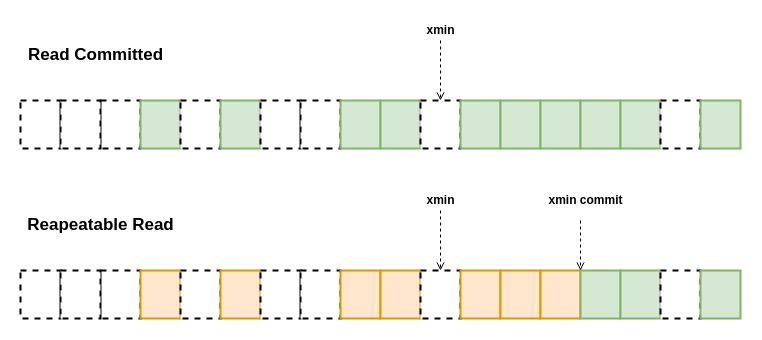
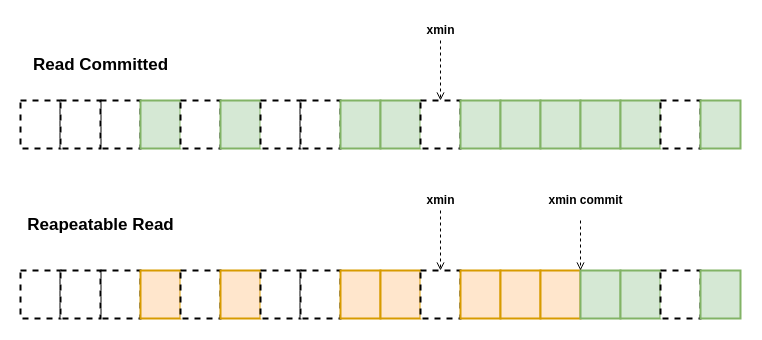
  <mxCell id="0" />
  <mxCell id="1" parent="0" />
  <mxCell id="2" value="" style="rounded=0;whiteSpace=wrap;html=1;strokeWidth=2;fontSize=17;dashed=1;" vertex="1" parent="1"><mxGeometry x="100" y="100" width="40" height="48" as="geometry" /></mxCell>
  <mxCell id="3" value="" style="rounded=0;whiteSpace=wrap;html=1;strokeWidth=2;fontSize=17;fillColor=#d5e8d4;strokeColor=#82b366;" vertex="1" parent="1"><mxGeometry x="140" y="100" width="40" height="48" as="geometry" /></mxCell>
  <mxCell id="4" value="" style="rounded=0;whiteSpace=wrap;html=1;strokeWidth=2;fontSize=17;dashed=1;" vertex="1" parent="1"><mxGeometry x="180" y="100" width="40" height="48" as="geometry" /></mxCell>
  <mxCell id="5" value="" style="rounded=0;whiteSpace=wrap;html=1;strokeWidth=2;fontSize=17;fillColor=#d5e8d4;strokeColor=#82b366;" vertex="1" parent="1"><mxGeometry x="220" y="100" width="40" height="48" as="geometry" /></mxCell>
  <mxCell id="6" value="" style="rounded=0;whiteSpace=wrap;html=1;strokeWidth=2;fontSize=17;dashed=1;" vertex="1" parent="1"><mxGeometry x="260" y="100" width="40" height="48" as="geometry" /></mxCell>
  <mxCell id="7" value="" style="rounded=0;whiteSpace=wrap;html=1;strokeWidth=2;fontSize=17;dashed=1;" vertex="1" parent="1"><mxGeometry x="300" y="100" width="40" height="48" as="geometry" /></mxCell>
  <mxCell id="8" value="" style="rounded=0;whiteSpace=wrap;html=1;strokeWidth=2;fontSize=17;fillColor=#d5e8d4;strokeColor=#82b366;" vertex="1" parent="1"><mxGeometry x="340" y="100" width="40" height="48" as="geometry" /></mxCell>
  <mxCell id="9" value="" style="rounded=0;whiteSpace=wrap;html=1;strokeWidth=2;fontSize=17;fillColor=#d5e8d4;strokeColor=#82b366;" vertex="1" parent="1"><mxGeometry x="380" y="100" width="40" height="48" as="geometry" /></mxCell>
  <mxCell id="10" value="" style="rounded=0;whiteSpace=wrap;html=1;strokeWidth=2;fontSize=17;dashed=1;" vertex="1" parent="1"><mxGeometry x="420" y="100" width="40" height="48" as="geometry" /></mxCell>
  <mxCell id="11" value="" style="rounded=0;whiteSpace=wrap;html=1;strokeWidth=2;fontSize=17;fillColor=#d5e8d4;strokeColor=#82b366;" vertex="1" parent="1"><mxGeometry x="460" y="100" width="40" height="48" as="geometry" /></mxCell>
  <mxCell id="12" value="" style="rounded=0;whiteSpace=wrap;html=1;strokeWidth=2;fontSize=17;fillColor=#d5e8d4;strokeColor=#82b366;" vertex="1" parent="1"><mxGeometry x="500" y="100" width="40" height="48" as="geometry" /></mxCell>
  <mxCell id="13" value="" style="rounded=0;whiteSpace=wrap;html=1;strokeWidth=2;fontSize=17;fillColor=#d5e8d4;strokeColor=#82b366;" vertex="1" parent="1"><mxGeometry x="540" y="100" width="40" height="48" as="geometry" /></mxCell>
  <mxCell id="14" value="" style="rounded=0;whiteSpace=wrap;html=1;strokeWidth=2;fontSize=17;fillColor=#d5e8d4;strokeColor=#82b366;" vertex="1" parent="1"><mxGeometry x="580" y="100" width="40" height="48" as="geometry" /></mxCell>
  <mxCell id="15" value="" style="rounded=0;whiteSpace=wrap;html=1;strokeWidth=2;fontSize=17;fillColor=#d5e8d4;strokeColor=#82b366;" vertex="1" parent="1"><mxGeometry x="620" y="100" width="40" height="48" as="geometry" /></mxCell>
  <mxCell id="16" value="" style="rounded=0;whiteSpace=wrap;html=1;strokeWidth=2;fontSize=17;dashed=1;" vertex="1" parent="1"><mxGeometry x="660" y="100" width="40" height="48" as="geometry" /></mxCell>
  <mxCell id="17" value="" style="rounded=0;whiteSpace=wrap;html=1;strokeWidth=2;fontSize=17;fillColor=#d5e8d4;strokeColor=#82b366;" vertex="1" parent="1"><mxGeometry x="700" y="100" width="40" height="48" as="geometry" /></mxCell>
  <mxCell id="18" value="" style="rounded=0;whiteSpace=wrap;html=1;strokeWidth=2;fontSize=17;dashed=1;" vertex="1" parent="1"><mxGeometry x="20" y="100" width="40" height="48" as="geometry" /></mxCell>
  <mxCell id="19" value="" style="rounded=0;whiteSpace=wrap;html=1;strokeWidth=2;fontSize=17;dashed=1;" vertex="1" parent="1"><mxGeometry x="60" y="100" width="40" height="48" as="geometry" /></mxCell>
  <mxCell id="20" value="" style="edgeStyle=orthogonalEdgeStyle;rounded=0;orthogonalLoop=1;jettySize=auto;html=1;dashed=1;endArrow=open;endFill=0;entryX=0.5;entryY=0;entryDx=0;entryDy=0;" edge="1" parent="1" source="21" target="10"><mxGeometry relative="1" as="geometry" /></mxCell>
  <mxCell id="21" value="xmin" style="text;html=1;align=center;verticalAlign=middle;resizable=0;points=[];autosize=1;strokeColor=none;fontStyle=1" vertex="1" parent="1"><mxGeometry x="420" y="20" width="40" height="20" as="geometry" /></mxCell>
  <mxCell id="22" value="" style="rounded=0;whiteSpace=wrap;html=1;strokeWidth=2;fontSize=17;dashed=1;" vertex="1" parent="1"><mxGeometry x="100" y="270" width="40" height="48" as="geometry" /></mxCell>
  <mxCell id="23" value="" style="rounded=0;whiteSpace=wrap;html=1;strokeWidth=2;fontSize=17;fillColor=#ffe6cc;strokeColor=#d79b00;" vertex="1" parent="1"><mxGeometry x="140" y="270" width="40" height="48" as="geometry" /></mxCell>
  <mxCell id="24" value="" style="rounded=0;whiteSpace=wrap;html=1;strokeWidth=2;fontSize=17;dashed=1;" vertex="1" parent="1"><mxGeometry x="180" y="270" width="40" height="48" as="geometry" /></mxCell>
  <mxCell id="25" value="" style="rounded=0;whiteSpace=wrap;html=1;strokeWidth=2;fontSize=17;fillColor=#ffe6cc;strokeColor=#d79b00;" vertex="1" parent="1"><mxGeometry x="220" y="270" width="40" height="48" as="geometry" /></mxCell>
  <mxCell id="26" value="" style="rounded=0;whiteSpace=wrap;html=1;strokeWidth=2;fontSize=17;dashed=1;" vertex="1" parent="1"><mxGeometry x="260" y="270" width="40" height="48" as="geometry" /></mxCell>
  <mxCell id="27" value="" style="rounded=0;whiteSpace=wrap;html=1;strokeWidth=2;fontSize=17;dashed=1;" vertex="1" parent="1"><mxGeometry x="300" y="270" width="40" height="48" as="geometry" /></mxCell>
  <mxCell id="28" value="" style="rounded=0;whiteSpace=wrap;html=1;strokeWidth=2;fontSize=17;fillColor=#ffe6cc;strokeColor=#d79b00;" vertex="1" parent="1"><mxGeometry x="340" y="270" width="40" height="48" as="geometry" /></mxCell>
  <mxCell id="29" value="" style="rounded=0;whiteSpace=wrap;html=1;strokeWidth=2;fontSize=17;fillColor=#ffe6cc;strokeColor=#d79b00;" vertex="1" parent="1"><mxGeometry x="380" y="270" width="40" height="48" as="geometry" /></mxCell>
  <mxCell id="30" value="" style="rounded=0;whiteSpace=wrap;html=1;strokeWidth=2;fontSize=17;dashed=1;" vertex="1" parent="1"><mxGeometry x="420" y="270" width="40" height="48" as="geometry" /></mxCell>
  <mxCell id="31" value="" style="rounded=0;whiteSpace=wrap;html=1;strokeWidth=2;fontSize=17;fillColor=#ffe6cc;strokeColor=#d79b00;" vertex="1" parent="1"><mxGeometry x="460" y="270" width="40" height="48" as="geometry" /></mxCell>
  <mxCell id="32" value="" style="rounded=0;whiteSpace=wrap;html=1;strokeWidth=2;fontSize=17;fillColor=#ffe6cc;strokeColor=#d79b00;" vertex="1" parent="1"><mxGeometry x="500" y="270" width="40" height="48" as="geometry" /></mxCell>
  <mxCell id="33" value="" style="rounded=0;whiteSpace=wrap;html=1;strokeWidth=2;fontSize=17;fillColor=#ffe6cc;strokeColor=#d79b00;" vertex="1" parent="1"><mxGeometry x="540" y="270" width="40" height="48" as="geometry" /></mxCell>
  <mxCell id="34" value="" style="rounded=0;whiteSpace=wrap;html=1;strokeWidth=2;fontSize=17;fillColor=#d5e8d4;strokeColor=#82b366;" vertex="1" parent="1"><mxGeometry x="580" y="270" width="40" height="48" as="geometry" /></mxCell>
  <mxCell id="35" value="" style="rounded=0;whiteSpace=wrap;html=1;strokeWidth=2;fontSize=17;fillColor=#d5e8d4;strokeColor=#82b366;" vertex="1" parent="1"><mxGeometry x="620" y="270" width="40" height="48" as="geometry" /></mxCell>
  <mxCell id="36" value="" style="rounded=0;whiteSpace=wrap;html=1;strokeWidth=2;fontSize=17;dashed=1;" vertex="1" parent="1"><mxGeometry x="660" y="270" width="40" height="48" as="geometry" /></mxCell>
  <mxCell id="37" value="" style="rounded=0;whiteSpace=wrap;html=1;strokeWidth=2;fontSize=17;fillColor=#d5e8d4;strokeColor=#82b366;" vertex="1" parent="1"><mxGeometry x="700" y="270" width="40" height="48" as="geometry" /></mxCell>
  <mxCell id="38" value="" style="rounded=0;whiteSpace=wrap;html=1;strokeWidth=2;fontSize=17;dashed=1;" vertex="1" parent="1"><mxGeometry x="20" y="270" width="40" height="48" as="geometry" /></mxCell>
  <mxCell id="39" value="" style="rounded=0;whiteSpace=wrap;html=1;strokeWidth=2;fontSize=17;dashed=1;" vertex="1" parent="1"><mxGeometry x="60" y="270" width="40" height="48" as="geometry" /></mxCell>
  <mxCell id="40" value="" style="edgeStyle=orthogonalEdgeStyle;rounded=0;orthogonalLoop=1;jettySize=auto;html=1;dashed=1;endArrow=open;endFill=0;entryX=0.5;entryY=0;entryDx=0;entryDy=0;" edge="1" parent="1" source="41" target="30"><mxGeometry relative="1" as="geometry" /></mxCell>
  <mxCell id="41" value="xmin" style="text;html=1;align=center;verticalAlign=middle;resizable=0;points=[];autosize=1;strokeColor=none;fontStyle=1" vertex="1" parent="1"><mxGeometry x="420" y="190" width="40" height="20" as="geometry" /></mxCell>
  <mxCell id="42" value="" style="endArrow=open;html=1;dashed=1;entryX=0;entryY=0;entryDx=0;entryDy=0;endFill=0;" edge="1" parent="1" target="34"><mxGeometry width="50" height="50" relative="1" as="geometry"><mxPoint x="580" y="220" as="sourcePoint" /><mxPoint x="390" y="210" as="targetPoint" /></mxGeometry></mxCell>
  <mxCell id="43" value="xmin commit" style="text;html=1;align=center;verticalAlign=middle;resizable=0;points=[];autosize=1;strokeColor=none;fontStyle=1" vertex="1" parent="1"><mxGeometry x="540" y="190" width="90" height="20" as="geometry" /></mxCell>
- <mxCell id="44" value="Read Committed" style="text;html=1;align=center;verticalAlign=middle;resizable=0;points=[];autosize=1;strokeColor=none;fontStyle=1;fontSize=17;" vertex="1" parent="1"><mxGeometry x="20" y="40" width="150" height="30" as="geometry" /></mxCell>
+ <mxCell id="44" value="Read Committed" style="text;html=1;align=center;verticalAlign=middle;resizable=0;points=[];autosize=1;strokeColor=none;fontStyle=1;fontSize=17;" vertex="1" parent="1"><mxGeometry x="25" y="50" width="150" height="30" as="geometry" /></mxCell>
  <mxCell id="45" value="Reapeatable Read" style="text;html=1;align=center;verticalAlign=middle;resizable=0;points=[];autosize=1;strokeColor=none;fontStyle=1;fontSize=17;" vertex="1" parent="1"><mxGeometry x="20" y="210" width="160" height="30" as="geometry" /></mxCell>
